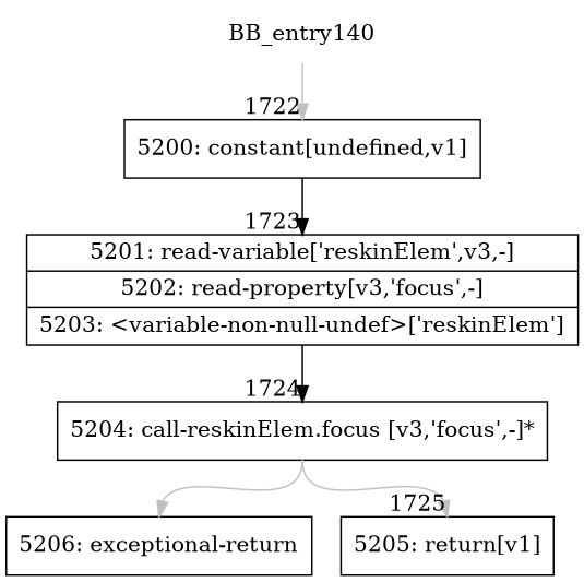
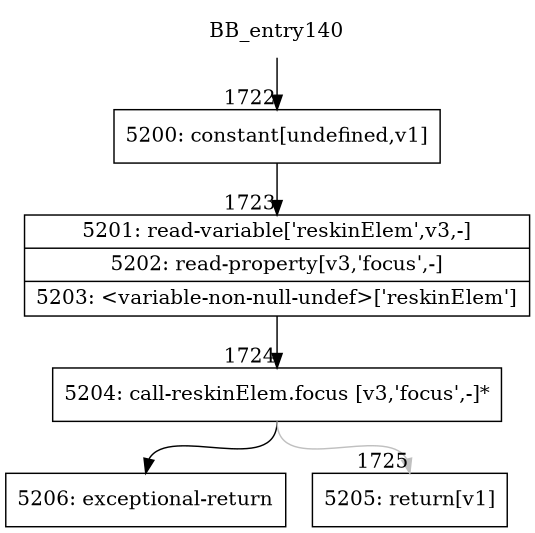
  digraph {
    rankdir=TD
    node [shape=record]
    edge [headport=n tailport=s]
    BB_entry140 [shape=none]
    n2 [label="{5200: constant[undefined,v1]}"]
    n3 [label="{5201: read-variable['reskinElem',v3,-]|5202: read-property[v3,'focus',-]|5203: \<variable-non-null-undef\>['reskinElem']}"]
    n4 [label="{5204: call-reskinElem.focus [v3,'focus',-]*}"]
    n5 [label="{5206: exceptional-return}"]
    n6 [label="{5205: return[v1]}"]
-   BB_entry140 -> n2 [headlabel="    1722" color=gray]
+   BB_entry140 -> n2 [headlabel="    1722"]
    n2 -> n3 [headlabel="      1723"]
    n3 -> n4 [headlabel="      1724"]
-   n4 -> n5 [color=gray]
+   n4 -> n5 [color=black]
    n4 -> n6 [color=gray headlabel="      1725"]
  }
